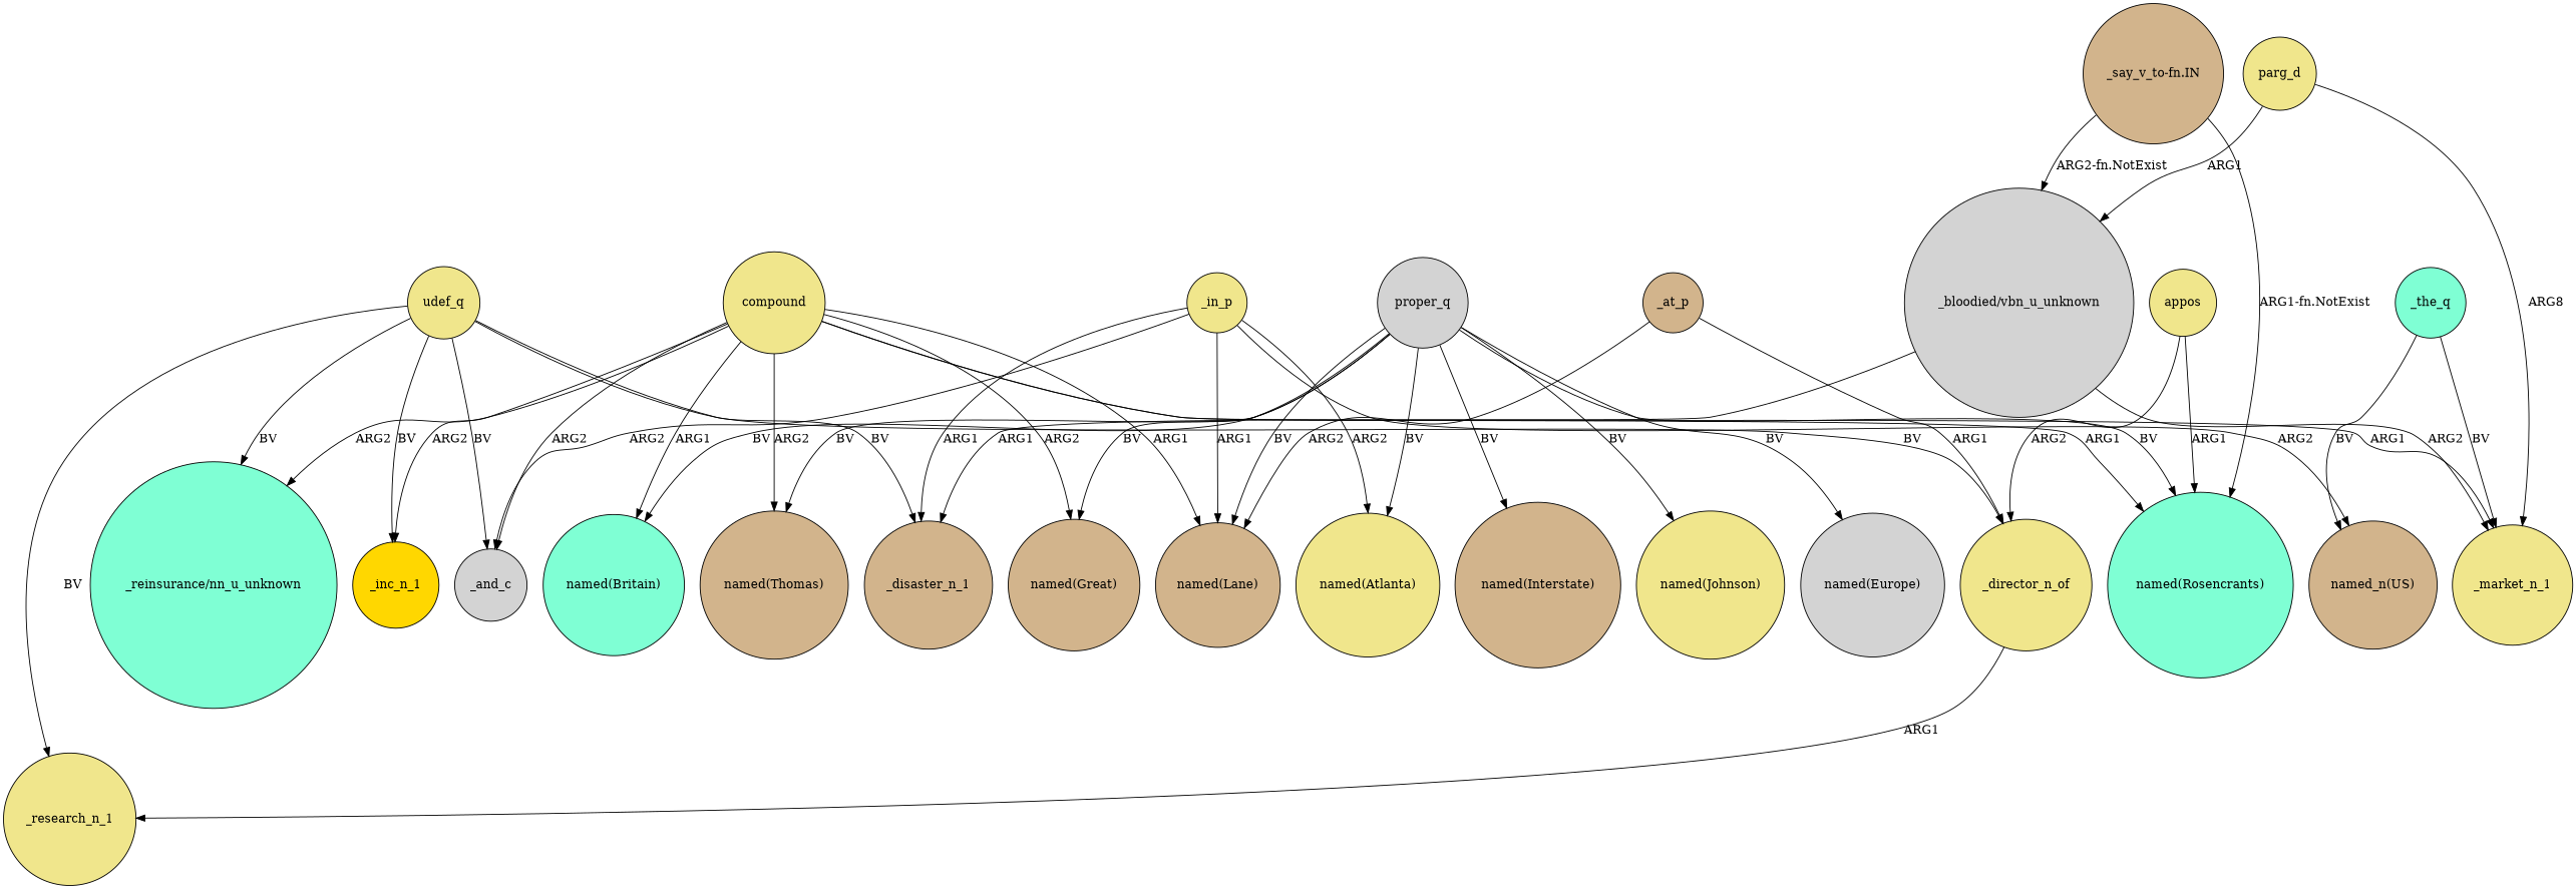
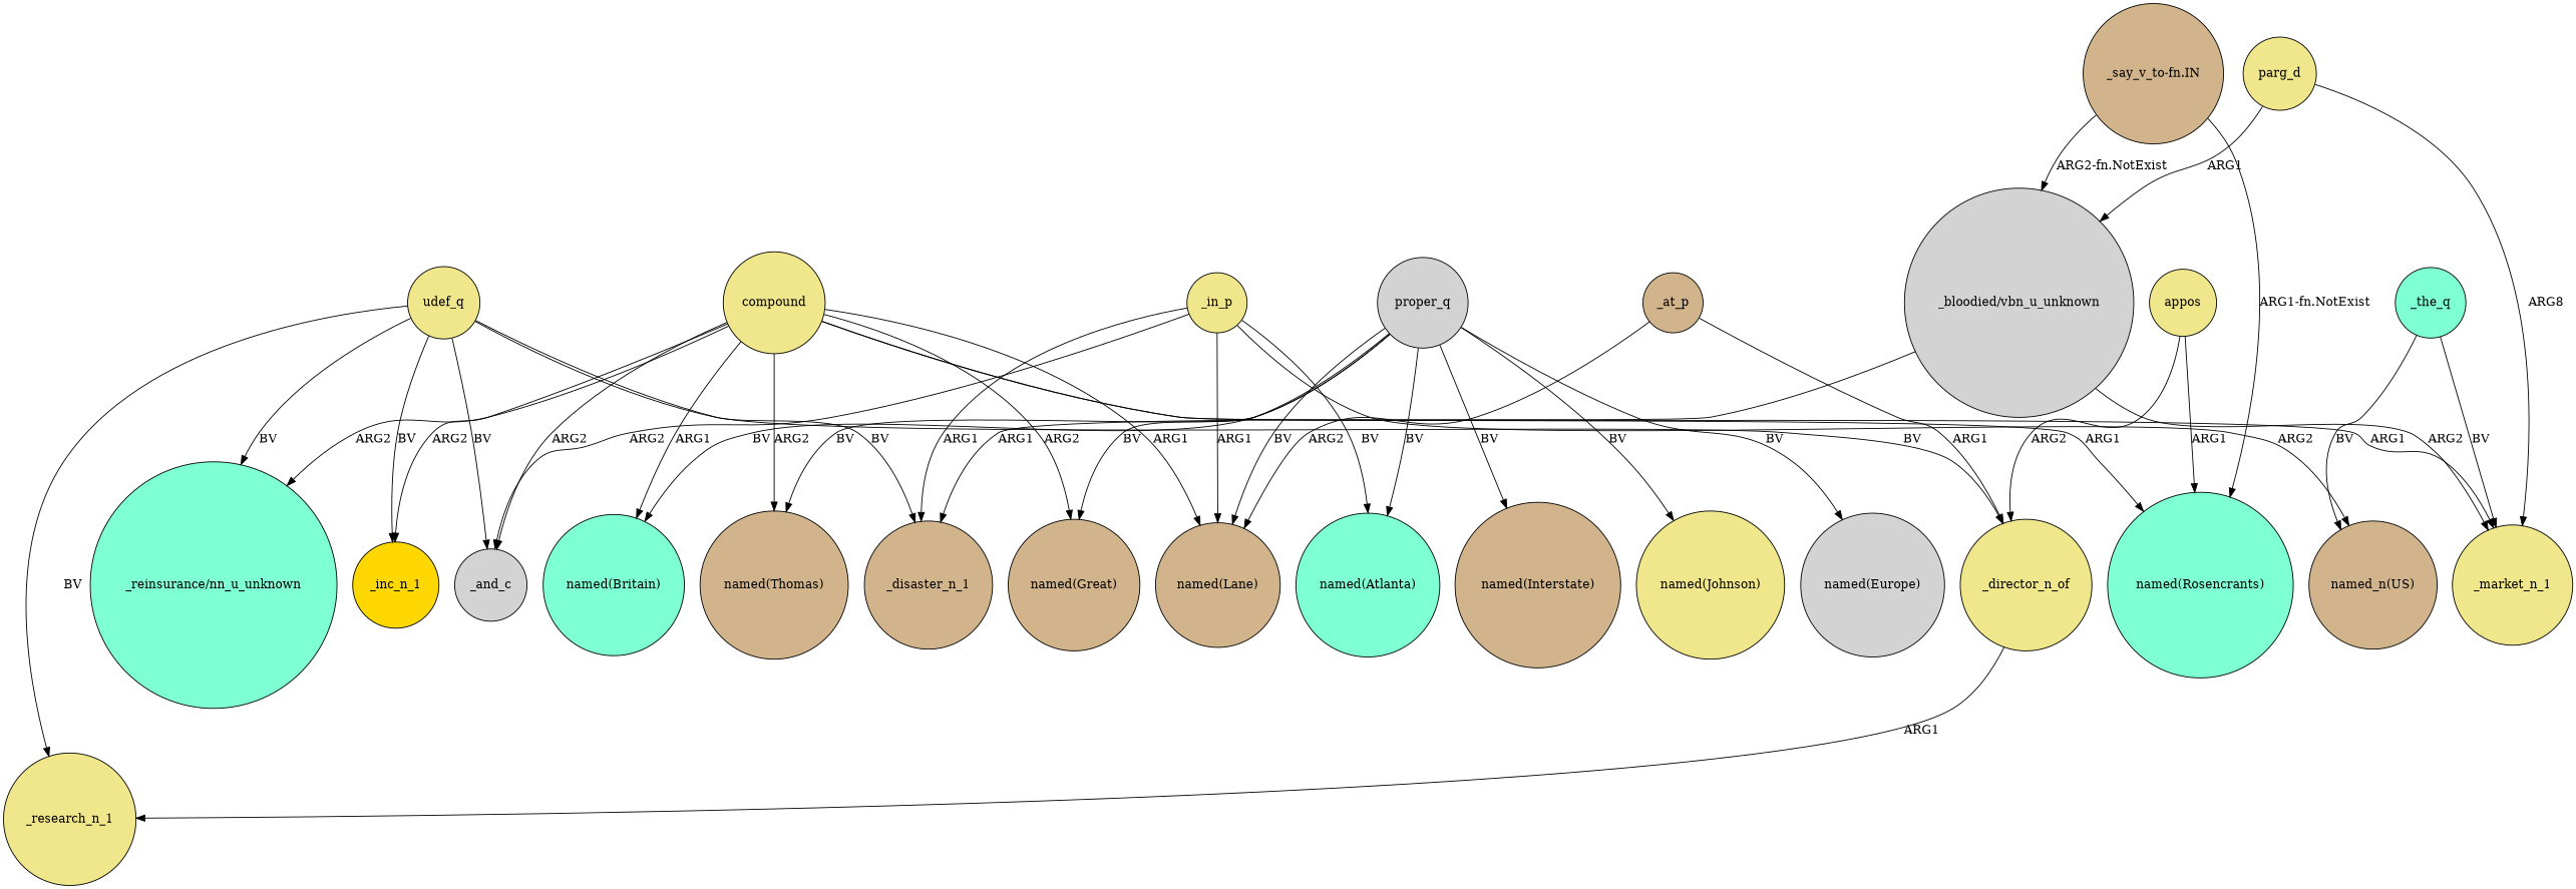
  digraph {
    node [fillcolor=khaki shape=circle style=filled]
    "named(Lane)" [fillcolor=tan]
    compound
    _inc_n_1 [fillcolor=gold]
    "named(Rosencrants)" [fillcolor=aquamarine]
    _market_n_1
    "named(Great)" [fillcolor=tan]
    _and_c [fillcolor=lightgrey]
    "named(Thomas)" [fillcolor=tan]
    "_reinsurance/nn_u_unknown" [fillcolor=aquamarine]
    "named(Britain)" [fillcolor=aquamarine]
    _in_p
-   "named(Atlanta)"
+   "named(Atlanta)" [fillcolor=aquamarine]
    _disaster_n_1 [fillcolor=tan]
    "named_n(US)" [fillcolor=tan]
    udef_q
    _research_n_1
    _director_n_of
    _at_p [fillcolor=tan]
    proper_q [fillcolor=lightgrey]
    "named(Interstate)" [fillcolor=tan]
    "named(Johnson)"
    "named(Europe)" [fillcolor=lightgrey]
    parg_d
    "_bloodied/vbn_u_unknown" [fillcolor=lightgrey]
    "_say_v_to-fn.IN" [fillcolor=tan]
    _the_q [fillcolor=aquamarine]
    appos
    compound -> "named(Lane)" [label=ARG1]
    compound -> _inc_n_1 [label=ARG2]
    compound -> "named(Rosencrants)" [label=ARG1]
    compound -> _market_n_1 [label=ARG1]
    compound -> "named(Great)" [label=ARG2]
    compound -> _and_c [label=ARG2]
    compound -> "named(Thomas)" [label=ARG2]
    compound -> "_reinsurance/nn_u_unknown" [label=ARG2]
    compound -> "named(Britain)" [label=ARG1]
    _in_p -> "named(Lane)" [label=ARG1]
    _in_p -> _and_c [label=ARG2]
-   _in_p -> "named(Atlanta)" [label=ARG2]
+   _in_p -> "named(Atlanta)" [label=BV]
    _in_p -> _disaster_n_1 [label=ARG1]
    _in_p -> "named_n(US)" [label=ARG2]
    udef_q -> _inc_n_1 [label=BV]
    udef_q -> _and_c [label=BV]
    udef_q -> "_reinsurance/nn_u_unknown" [label=BV]
    udef_q -> _disaster_n_1 [label=BV]
    udef_q -> _research_n_1 [label=BV]
    udef_q -> _director_n_of [label=BV]
    _director_n_of -> _research_n_1 [label=ARG1]
    _at_p -> "named(Lane)" [label=ARG2]
    _at_p -> _director_n_of [label=ARG1]
    proper_q -> "named(Lane)" [label=BV]
-   proper_q -> "named(Rosencrants)" [label=BV]
    proper_q -> "named(Great)" [label=BV]
    proper_q -> "named(Thomas)" [label=BV]
    proper_q -> "named(Britain)" [label=BV]
    proper_q -> "named(Atlanta)" [label=BV]
    proper_q -> "named(Interstate)" [label=BV]
    proper_q -> "named(Johnson)" [label=BV]
    proper_q -> "named(Europe)" [label=BV]
    parg_d -> _market_n_1 [label=ARG8]
    parg_d -> "_bloodied/vbn_u_unknown" [label=ARG1]
    "_bloodied/vbn_u_unknown" -> _market_n_1 [label=ARG2]
    "_bloodied/vbn_u_unknown" -> _disaster_n_1 [label=ARG1]
    "_say_v_to-fn.IN" -> "named(Rosencrants)" [label="ARG1-fn.NotExist"]
    "_say_v_to-fn.IN" -> "_bloodied/vbn_u_unknown" [label="ARG2-fn.NotExist"]
    _the_q -> _market_n_1 [label=BV]
    _the_q -> "named_n(US)" [label=BV]
    appos -> "named(Rosencrants)" [label=ARG1]
    appos -> _director_n_of [label=ARG2]
  }
